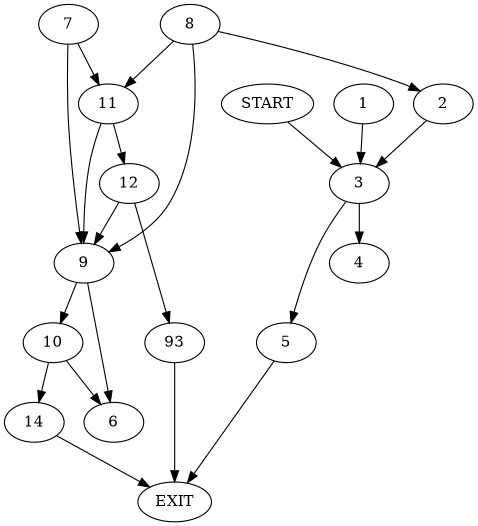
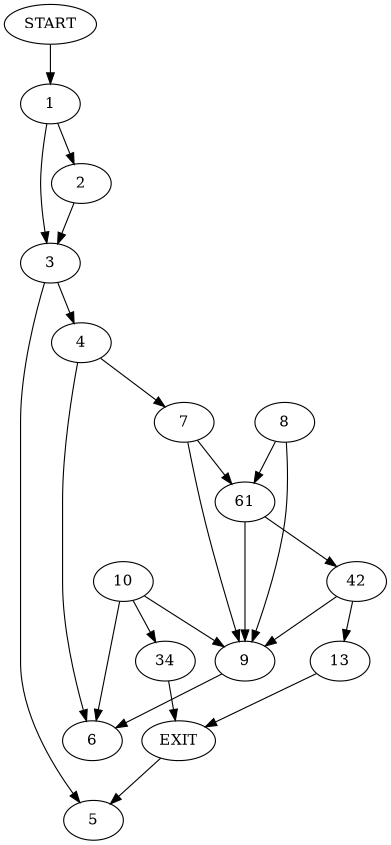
  digraph {
    n1 [label=START]
    1
    2
    3
    n5 [label=EXIT]
    4
    5
    6
    7
    9
-   11
+   11 [label=61]
    8
    10
-   12
-   14
-   13 [label=93]
-   n1 -> 3
-   8 -> 2
+   12 [label=42]
+   14 [label=34]
+   13
+   n1 -> 1
+   1 -> 2
    1 -> 3
    2 -> 3
    3 -> 4
    3 -> 5
-   5 -> n5
+   4 -> 6
+   4 -> 7
+   n5 -> 5
    7 -> 9
    7 -> 11
    9 -> 6
-   9 -> 10
+   10 -> 9
    11 -> 9
    11 -> 12
    8 -> 9
    8 -> 11
    10 -> 6
    10 -> 14
    12 -> 9
    12 -> 13
    14 -> n5
    13 -> n5
  }
